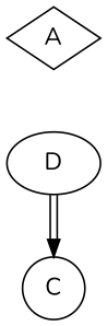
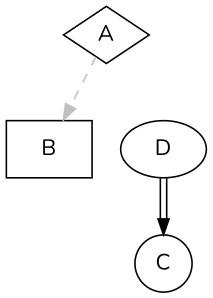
  digraph {
    fontname=Nunito
    node [fontname=Nunito]
    edge [fontname=Nunito]
    A [shape=diamond]
+   B [shape=box]
    D
    C [shape=circle]
+   A -> B [color=grey style=dashed]
    A -> D [arrowhead=none penwidth=13188482970351545246271560581463590]
    D -> C [color="black:invis:black"]
  }
